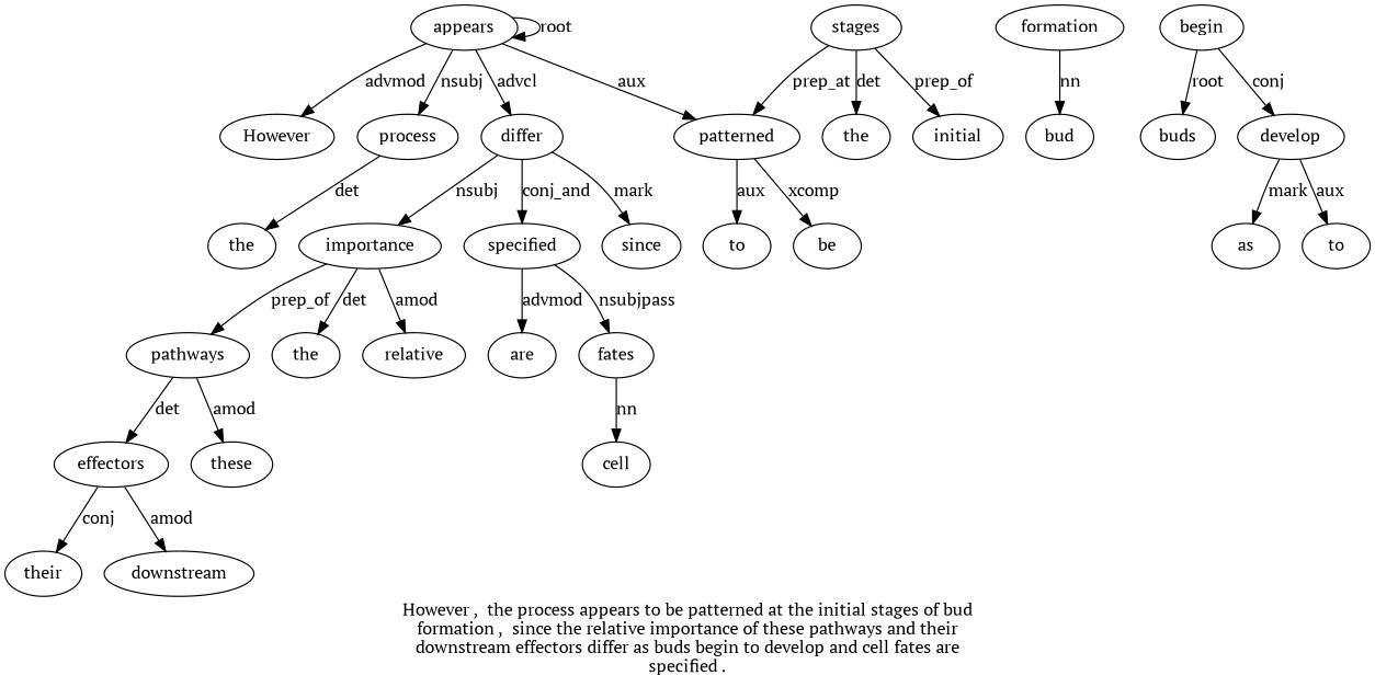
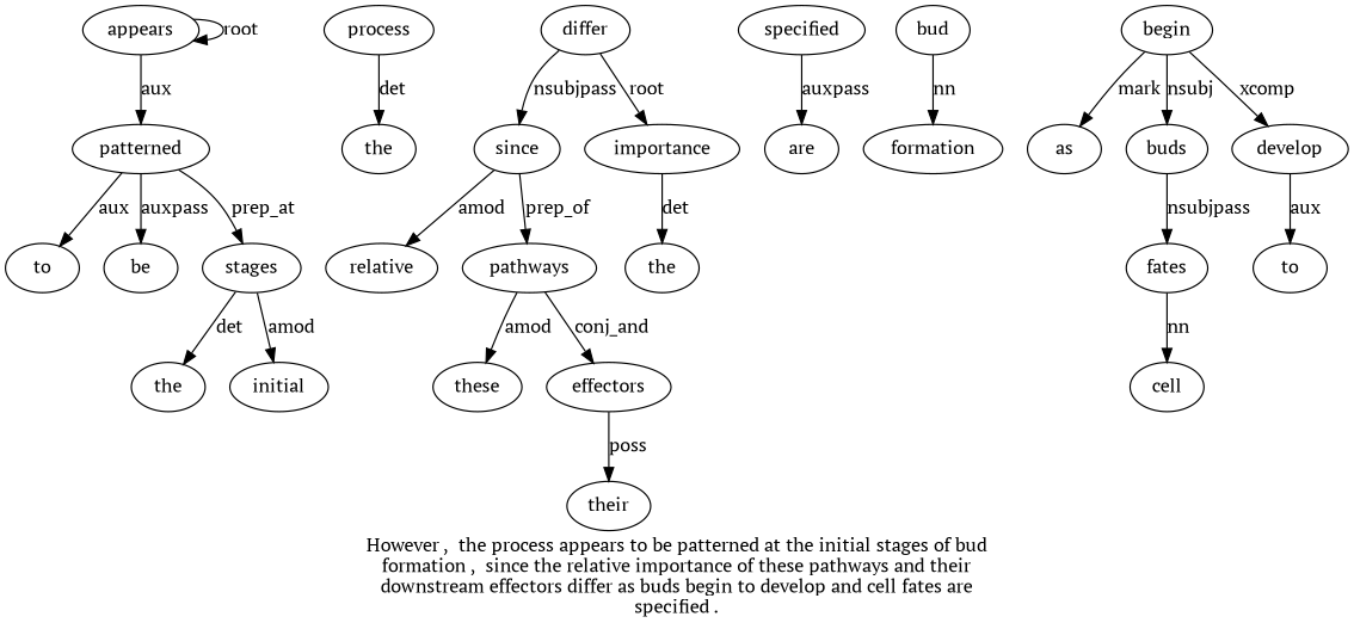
  digraph {
    fontname="PT Serif"
    label="However ,  the process appears to be patterned at the initial stages of bud\nformation ,  since the relative importance of these pathways and their\ndownstream effectors differ as buds begin to develop and cell fates are\nspecified ."
    node [fillcolor=white fontname="PT Serif" style=filled]
    edge [fontname="PT Serif"]
    n1 [label=appears]
-   n2 [label=However]
    n3 [label=process]
    n4 [label=patterned]
    n5 [label=differ]
    n6 [label=the]
    n7 [label=to]
    n8 [label=be]
    n9 [label=stages]
    n10 [label=since]
    n11 [label=importance]
    n12 [label=specified]
    n13 [label=the]
    n14 [label=initial]
    n15 [label=formation]
    n16 [label=bud]
    n17 [label=the]
    n18 [label=relative]
    n19 [label=pathways]
    n20 [label=begin]
    n21 [label=as]
    n22 [label=buds]
    n23 [label=develop]
    n24 [label=fates]
    n25 [label=are]
    n26 [label=these]
    n27 [label=effectors]
    n28 [label=their]
-   n29 [label=downstream]
    n30 [label=to]
    n31 [label=cell]
    n1 -> n1 [label=root]
-   n1 -> n2 [label=advmod]
-   n1 -> n3 [label=nsubj]
    n1 -> n4 [label=aux]
-   n1 -> n5 [label=advcl]
    n3 -> n6 [label=det]
    n4 -> n7 [label=aux]
-   n4 -> n8 [label=xcomp]
-   n9 -> n4 [label=prep_at]
-   n5 -> n10 [label=mark]
-   n5 -> n11 [label=nsubj]
-   n5 -> n12 [label=conj_and]
+   n4 -> n8 [label=auxpass]
+   n4 -> n9 [label=prep_at]
+   n5 -> n10 [label=nsubjpass]
+   n5 -> n11 [label=root]
    n9 -> n13 [label=det]
-   n9 -> n14 [label=prep_of]
+   n9 -> n14 [label=amod]
    n11 -> n17 [label=det]
-   n11 -> n18 [label=amod]
-   n11 -> n19 [label=prep_of]
-   n12 -> n24 [label=nsubjpass]
-   n12 -> n25 [label=advmod]
-   n15 -> n16 [label=nn]
+   n10 -> n18 [label=amod]
+   n10 -> n19 [label=prep_of]
+   n22 -> n24 [label=nsubjpass]
+   n12 -> n25 [label=auxpass]
+   n16 -> n15 [label=nn]
    n19 -> n26 [label=amod]
-   n19 -> n27 [label=det]
-   n23 -> n21 [label=mark]
-   n20 -> n22 [label=root]
-   n20 -> n23 [label=conj]
+   n19 -> n27 [label=conj_and]
+   n20 -> n21 [label=mark]
+   n20 -> n22 [label=nsubj]
+   n20 -> n23 [label=xcomp]
    n23 -> n30 [label=aux]
    n24 -> n31 [label=nn]
-   n27 -> n28 [label=conj]
-   n27 -> n29 [label=amod]
+   n27 -> n28 [label=poss]
  }
